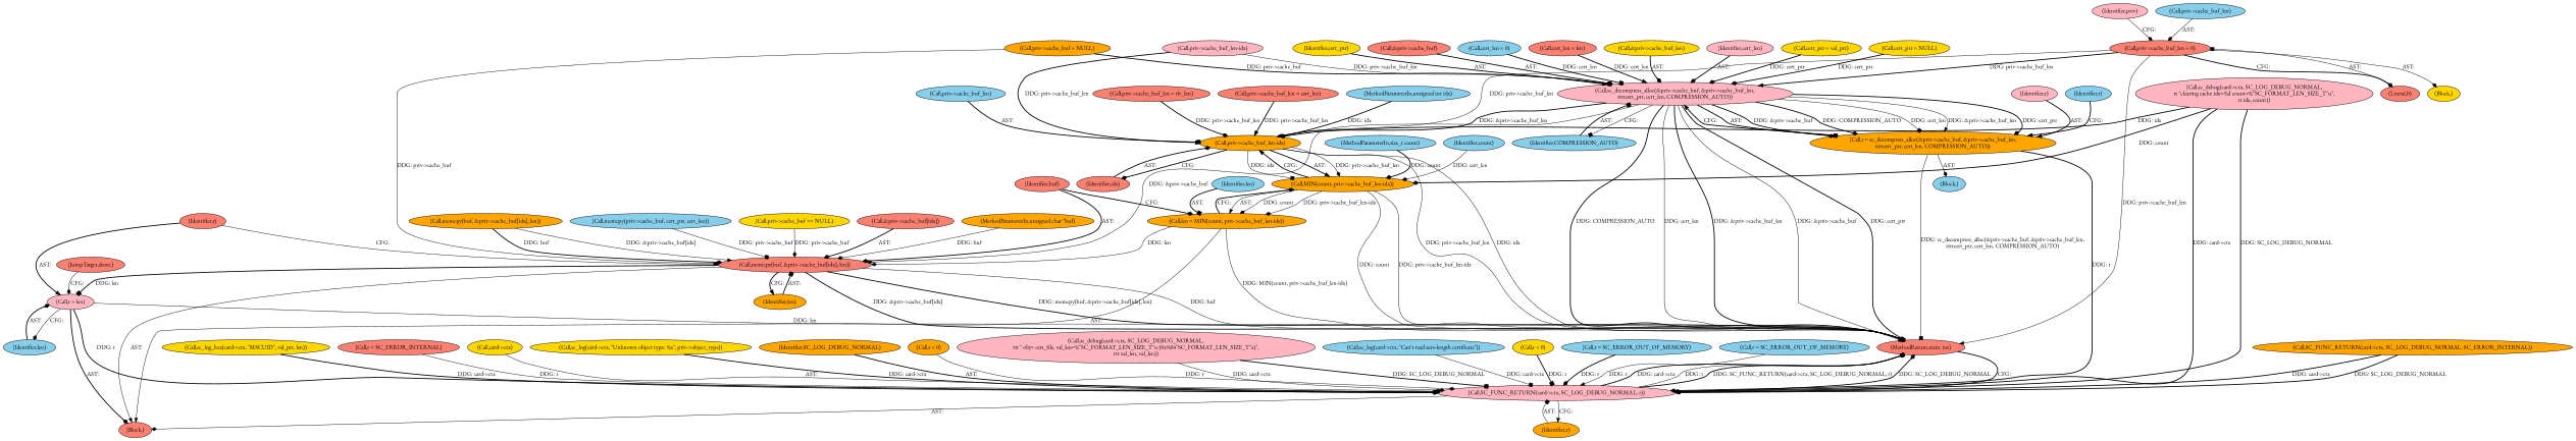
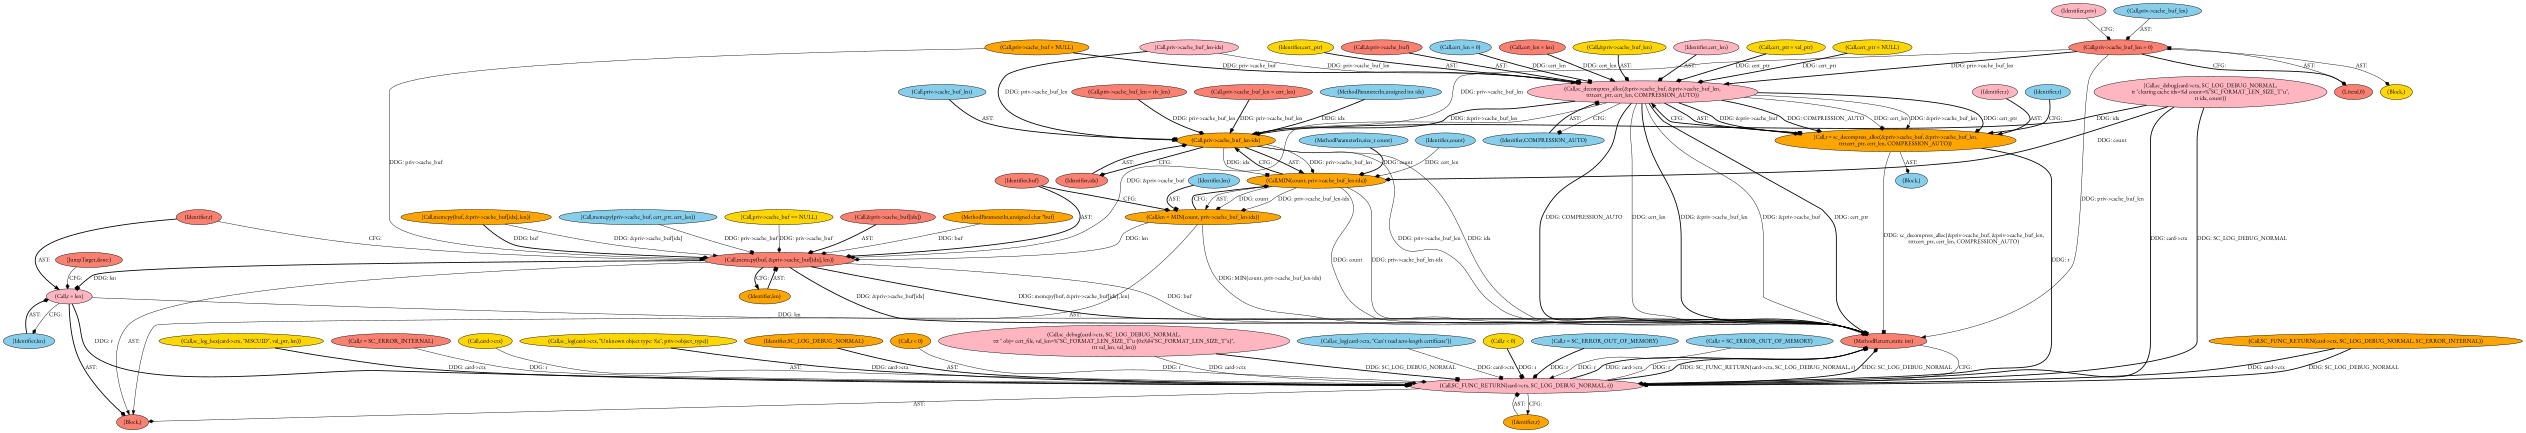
  digraph {
    fontname="EB Garamond"
    node [fillcolor=salmon fontname="EB Garamond" style=filled]
    edge [arrowhead=diamond fontname="EB Garamond" style=bold]
    n1 [label="(Call,priv->cache_buf_len = 0)"]
    n2 [fillcolor=lightpink label="(Call,sc_decompress_alloc(&priv->cache_buf, &priv->cache_buf_len,\n\t\t\t\tcert_ptr, cert_len, COMPRESSION_AUTO))"]
    n3 [fillcolor=orange label="(Call,priv->cache_buf_len-idx)"]
    n4 [label="(MethodReturn,static int)"]
    n5 [label="(Literal,0)"]
    n6 [fillcolor=gold label="(Block,)"]
    n7 [fillcolor=orange label="(Call,r = sc_decompress_alloc(&priv->cache_buf, &priv->cache_buf_len,\n\t\t\t\tcert_ptr, cert_len, COMPRESSION_AUTO))"]
    n8 [label="(Call,memcpy(buf, &priv->cache_buf[idx], len))"]
    n9 [fillcolor=skyblue label="(Identifier,COMPRESSION_AUTO)"]
    n10 [fillcolor=orange label="(Call,MIN(count, priv->cache_buf_len-idx))"]
    n11 [label="(Identifier,idx)"]
    n12 [fillcolor=lightpink label="(Call,SC_FUNC_RETURN(card->ctx, SC_LOG_DEBUG_NORMAL, r))"]
    n13 [fillcolor=skyblue label="(Block,)"]
    n14 [label="(Block,)"]
    n15 [fillcolor=lightpink label="(Call,r = len)"]
    n16 [fillcolor=orange label="(Identifier,len)"]
    n17 [fillcolor=orange label="(Identifier,r)"]
    n18 [fillcolor=orange label="(Call,len = MIN(count, priv->cache_buf_len-idx))"]
    n19 [fillcolor=skyblue label="(Identifier,len)"]
    n20 [fillcolor=orange label="(Call,SC_FUNC_RETURN(card->ctx, SC_LOG_DEBUG_NORMAL, SC_ERROR_INTERNAL))"]
    n21 [fillcolor=gold label="(Call,sc_log_hex(card->ctx, \"MSCUID\", val_ptr, len))"]
    n22 [label="(Identifier,buf)"]
    n23 [label="(Call,r = SC_ERROR_INTERNAL)"]
    n24 [fillcolor=gold label="(Call,card->ctx)"]
    n25 [fillcolor=orange label="(MethodParameterIn,unsigned char *buf)"]
    n26 [fillcolor=gold label="(Call,sc_log(card->ctx, \"Unknown object type: %x\", priv->object_type))"]
    n27 [label="(Call,cert_len = len)"]
    n28 [label="(Call,priv->cache_buf_len = cert_len)"]
    n29 [fillcolor=gold label="(Call,&priv->cache_buf_len)"]
    n30 [fillcolor=lightpink label="(Identifier,cert_len)"]
    n31 [fillcolor=orange label="(Call,priv->cache_buf = NULL)"]
    n32 [fillcolor=orange label="(Call,memcpy(buf, &priv->cache_buf[idx], len))"]
    n33 [fillcolor=skyblue label="(MethodParameterIn,size_t count)"]
    n34 [fillcolor=lightpink label="(Call,priv->cache_buf_len-idx)"]
    n35 [fillcolor=lightpink label="(Identifier,priv)"]
    n36 [fillcolor=skyblue label="(Call,memcpy(priv->cache_buf, cert_ptr, cert_len))"]
    n37 [fillcolor=gold label="(Call,cert_ptr = val_ptr)"]
    n38 [fillcolor=skyblue label="(MethodParameterIn,unsigned int idx)"]
    n39 [fillcolor=lightpink label="(Identifier,r)"]
    n40 [fillcolor=orange label="(Identifier,SC_LOG_DEBUG_NORMAL)"]
    n41 [fillcolor=skyblue label="(Call,priv->cache_buf_len)"]
    n42 [fillcolor=skyblue label="(Identifier,count)"]
    n43 [fillcolor=gold label="(Call,cert_ptr = NULL)"]
    n44 [fillcolor=gold label="(Call,priv->cache_buf == NULL)"]
    n45 [fillcolor=skyblue label="(Identifier,len)"]
    n46 [label="(Call,&priv->cache_buf[idx])"]
    n47 [fillcolor=orange label="(Call,r < 0)"]
    n48 [label="(JumpTarget,done:)"]
    n49 [label="(Identifier,r)"]
    n50 [fillcolor=skyblue label="(Identifier,r)"]
    n51 [fillcolor=lightpink label="(Call,sc_debug(card->ctx, SC_LOG_DEBUG_NORMAL,\n\t\t\t \" obj= cert_file, val_len=%\"SC_FORMAT_LEN_SIZE_T\"u (0x%04\"SC_FORMAT_LEN_SIZE_T\"x)\",\n\t\t\t val_len, val_len))"]
    n52 [fillcolor=skyblue label="(Call,priv->cache_buf_len)"]
    n53 [fillcolor=gold label="(Identifier,cert_ptr)"]
    n54 [fillcolor=skyblue label="(Call,sc_log(card->ctx, \"Can't read zero-length certificate\"))"]
    n55 [fillcolor=lightpink label="(Call,sc_debug(card->ctx, SC_LOG_DEBUG_NORMAL,\n\t\t \"clearing cache idx=%d count=%\"SC_FORMAT_LEN_SIZE_T\"u\",\n\t\t idx, count))"]
    n56 [fillcolor=gold label="(Call,r < 0)"]
    n57 [fillcolor=skyblue label="(Call,r = SC_ERROR_OUT_OF_MEMORY)"]
    n58 [label="(Call,priv->cache_buf_len = tlv_len)"]
    n59 [fillcolor=skyblue label="(Call,r = SC_ERROR_OUT_OF_MEMORY)"]
    n60 [label="(Call,&priv->cache_buf)"]
    n61 [fillcolor=skyblue label="(Call,cert_len = 0)"]
    n1 -> n2 [arrowhead=normal label="DDG: priv->cache_buf_len"]
    n1 -> n3 [arrowhead=normal label="DDG: priv->cache_buf_len" style=solid]
    n1 -> n4 [arrowhead=normal label="DDG: priv->cache_buf_len" style=solid]
    n1 -> n5 [label="CFG: "]
    n1 -> n6 [label="AST: " style=solid]
    n2 -> n3 [arrowhead=normal label="DDG: &priv->cache_buf_len"]
    n2 -> n4 [arrowhead=normal label="DDG: COMPRESSION_AUTO"]
    n2 -> n4 [label="DDG: cert_len" style=solid]
    n2 -> n4 [label="DDG: &priv->cache_buf_len"]
    n2 -> n4 [arrowhead=box label="DDG: &priv->cache_buf" style=solid]
    n2 -> n4 [arrowhead=normal label="DDG: cert_ptr"]
    n2 -> n7 [arrowhead=box label="AST: "]
    n2 -> n7 [label="DDG: &priv->cache_buf"]
    n2 -> n7 [label="DDG: COMPRESSION_AUTO"]
    n2 -> n7 [arrowhead=box label="DDG: cert_len" style=solid]
    n2 -> n7 [arrowhead=normal label="DDG: &priv->cache_buf_len" style=solid]
    n2 -> n7 [label="DDG: cert_ptr"]
    n2 -> n8 [label="DDG: &priv->cache_buf" style=solid]
    n2 -> n9 [arrowhead=box label="CFG: " style=solid]
    n3 -> n4 [label="DDG: idx" style=solid]
    n3 -> n4 [arrowhead=box label="DDG: priv->cache_buf_len" style=solid]
    n3 -> n10 [arrowhead=normal label="AST: "]
    n3 -> n10 [label="DDG: priv->cache_buf_len" style=solid]
    n3 -> n10 [arrowhead=box label="DDG: idx" style=solid]
    n3 -> n11 [label="CFG: "]
-   n4 -> n12 [label="CFG: "]
+   n4 -> n12 [label="CFG: " style=solid]
    n5 -> n1 [arrowhead=box label="AST: " style=solid]
    n7 -> n2 [arrowhead=normal label="CFG: "]
    n7 -> n4 [arrowhead=box label="DDG: sc_decompress_alloc(&priv->cache_buf, &priv->cache_buf_len,\n\t\t\t\tcert_ptr, cert_len, COMPRESSION_AUTO)" style=solid]
    n7 -> n12 [label="DDG: r"]
    n7 -> n13 [label="AST: " style=solid]
    n8 -> n4 [arrowhead=box label="DDG: &priv->cache_buf[idx]"]
    n8 -> n4 [arrowhead=normal label="DDG: memcpy(buf, &priv->cache_buf[idx], len)"]
    n8 -> n4 [arrowhead=normal label="DDG: buf" style=solid]
    n8 -> n14 [arrowhead=normal label="AST: " style=solid]
    n8 -> n15 [arrowhead=box label="DDG: len"]
    n8 -> n16 [arrowhead=normal label="CFG: "]
    n9 -> n2 [arrowhead=box label="AST: "]
    n10 -> n3 [arrowhead=normal label="CFG: "]
    n10 -> n4 [arrowhead=normal label="DDG: priv->cache_buf_len-idx" style=solid]
    n10 -> n4 [label="DDG: count" style=solid]
    n10 -> n18 [arrowhead=normal label="AST: " style=solid]
    n10 -> n18 [label="DDG: count" style=solid]
    n10 -> n18 [label="DDG: priv->cache_buf_len-idx" style=solid]
    n11 -> n3 [label="AST: "]
    n12 -> n4 [label="DDG: card->ctx"]
    n12 -> n4 [arrowhead=box label="DDG: r" style=solid]
    n12 -> n4 [arrowhead=box label="DDG: SC_FUNC_RETURN(card->ctx, SC_LOG_DEBUG_NORMAL, r)"]
    n12 -> n4 [label="DDG: SC_LOG_DEBUG_NORMAL"]
    n12 -> n14 [label="AST: " style=solid]
    n12 -> n17 [arrowhead=normal label="CFG: " style=solid]
    n15 -> n4 [arrowhead=normal label="DDG: len" style=solid]
    n15 -> n12 [arrowhead=normal label="DDG: r"]
    n15 -> n14 [label="AST: "]
    n15 -> n19 [label="CFG: " style=solid]
    n16 -> n8 [arrowhead=box label="AST: "]
    n17 -> n12 [arrowhead=box label="AST: " style=solid]
    n18 -> n4 [arrowhead=box label="DDG: MIN(count, priv->cache_buf_len-idx)" style=solid]
    n18 -> n8 [label="DDG: len" style=solid]
    n18 -> n10 [label="CFG: "]
    n18 -> n14 [arrowhead=normal label="AST: " style=solid]
    n19 -> n15 [label="AST: "]
    n20 -> n12 [arrowhead=normal label="DDG: card->ctx"]
    n20 -> n12 [arrowhead=normal label="DDG: SC_LOG_DEBUG_NORMAL"]
    n21 -> n12 [arrowhead=normal label="DDG: card->ctx"]
    n22 -> n8 [label="AST: "]
    n22 -> n18 [label="CFG: "]
    n23 -> n12 [arrowhead=box label="DDG: r" style=solid]
    n24 -> n12 [arrowhead=box label="AST: " style=solid]
    n25 -> n8 [label="DDG: buf" style=solid]
    n26 -> n12 [label="DDG: card->ctx"]
    n27 -> n2 [arrowhead=normal label="DDG: cert_len"]
    n28 -> n3 [arrowhead=normal label="DDG: priv->cache_buf_len"]
    n29 -> n2 [label="AST: "]
    n30 -> n2 [label="AST: "]
    n31 -> n2 [arrowhead=box label="DDG: priv->cache_buf"]
    n31 -> n8 [label="DDG: priv->cache_buf" style=solid]
    n32 -> n8 [label="DDG: buf"]
    n32 -> n8 [arrowhead=normal label="DDG: &priv->cache_buf[idx]" style=solid]
    n33 -> n10 [label="DDG: count"]
    n34 -> n2 [arrowhead=box label="DDG: priv->cache_buf_len" style=solid]
    n34 -> n3 [arrowhead=normal label="DDG: priv->cache_buf_len"]
    n35 -> n1 [label="CFG: " style=solid]
    n36 -> n8 [arrowhead=box label="DDG: priv->cache_buf" style=solid]
    n37 -> n2 [label="DDG: cert_ptr"]
    n38 -> n3 [arrowhead=normal label="DDG: idx"]
    n39 -> n7 [arrowhead=normal label="AST: "]
    n40 -> n12 [label="AST: "]
    n41 -> n3 [arrowhead=box label="AST: "]
    n42 -> n10 [label="DDG: cert_len" style=solid]
    n43 -> n2 [label="DDG: cert_ptr"]
    n44 -> n8 [label="DDG: priv->cache_buf" style=solid]
    n45 -> n18 [arrowhead=box label="AST: "]
    n46 -> n8 [label="AST: "]
    n47 -> n12 [label="DDG: r" style=solid]
    n48 -> n15 [label="CFG: " style=solid]
    n49 -> n8 [arrowhead=normal label="CFG: " style=solid]
    n49 -> n15 [arrowhead=normal label="AST: "]
    n50 -> n7 [arrowhead=normal label="CFG: "]
    n51 -> n12 [label="DDG: card->ctx" style=solid]
    n51 -> n12 [arrowhead=box label="DDG: SC_LOG_DEBUG_NORMAL"]
    n52 -> n1 [label="AST: " style=solid]
    n53 -> n2 [arrowhead=normal label="AST: "]
    n54 -> n12 [arrowhead=box label="DDG: card->ctx" style=solid]
    n55 -> n3 [label="DDG: idx"]
    n55 -> n10 [label="DDG: count"]
    n55 -> n12 [arrowhead=normal label="DDG: card->ctx"]
    n55 -> n12 [arrowhead=normal label="DDG: SC_LOG_DEBUG_NORMAL"]
    n56 -> n12 [arrowhead=box label="DDG: r"]
    n57 -> n12 [label="DDG: r"]
    n58 -> n3 [label="DDG: priv->cache_buf_len"]
    n59 -> n12 [arrowhead=normal label="DDG: r" style=solid]
    n60 -> n2 [label="AST: "]
    n61 -> n2 [arrowhead=box label="DDG: cert_len"]
  }
